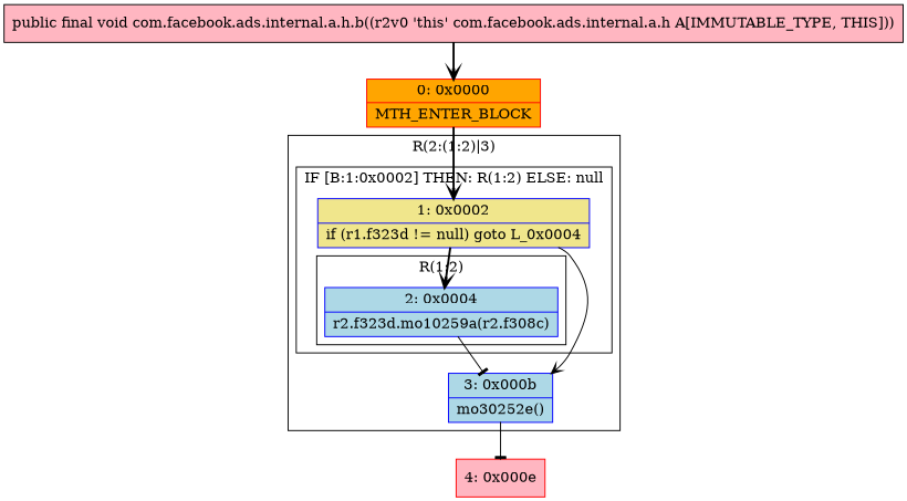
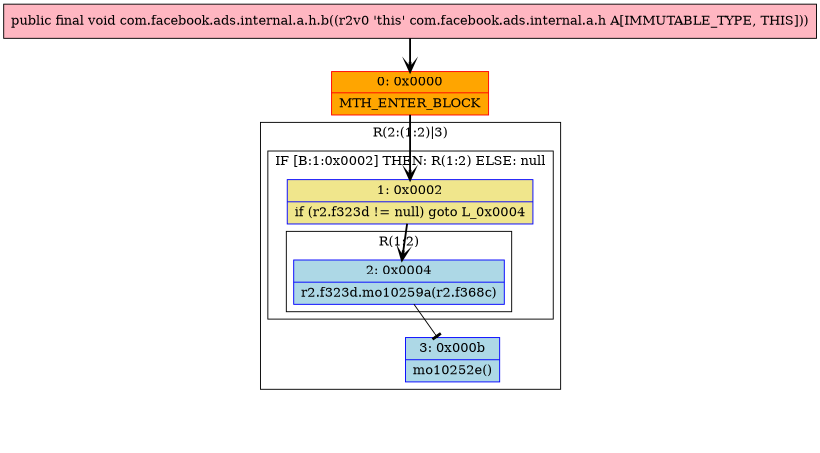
  digraph {
    node [color=blue fillcolor=lightblue shape=record style=filled]
    edge [arrowhead=vee style=solid]
-   n1 [label="{2\:\ 0x0004|r2.f323d.mo10259a(r2.f308c)\l}"]
-   n2 [fillcolor=khaki label="{1\:\ 0x0002|if (r1.f323d != null) goto L_0x0004\l}"]
-   n3 [label="{3\:\ 0x000b|mo30252e()\l}"]
-   n4 [color=red fillcolor=lightpink label="{4\:\ 0x000e}"]
+   n1 [label="{2\:\ 0x0004|r2.f323d.mo10259a(r2.f368c)\l}"]
+   n2 [fillcolor=khaki label="{1\:\ 0x0002|if (r2.f323d != null) goto L_0x0004\l}"]
+   n3 [label="{3\:\ 0x000b|mo10252e()\l}"]
    n5 [color=red fillcolor=orange label="{0\:\ 0x0000|MTH_ENTER_BLOCK\l}"]
    n6 [fillcolor=lightpink label="{public final void com.facebook.ads.internal.a.h.b((r2v0 'this' com.facebook.ads.internal.a.h A[IMMUTABLE_TYPE, THIS])) }" color=""]
    subgraph cluster_1 {
      label="R(2:(1:2)|3)"
      n3
      subgraph cluster_2 {
        label="IF [B:1:0x0002] THEN: R(1:2) ELSE: null"
        n2
        subgraph cluster_3 {
          label="R(1:2)"
          n1
        }
      }
    }
    n1 -> n3 [arrowhead=tee]
    n2 -> n1 [style=bold]
-   n2 -> n3
-   n3 -> n4 [arrowhead=tee]
    n5 -> n2 [style=bold]
    n6 -> n5 [style=bold]
  }
